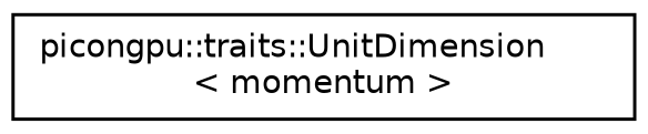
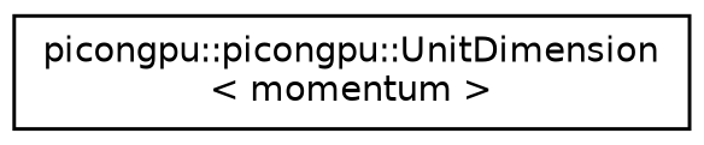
  digraph {
    rankdir=TB
-   n1 [color=black fillcolor=white fontname=Helvetica fontsize=10 height=0.2 label="picongpu::traits::UnitDimension\l\< momentum \>" shape=record style=filled width=0.4]
+   n1 [color=black fillcolor=white fontname=Helvetica fontsize=10 height=0.2 label="picongpu::picongpu::UnitDimension\l\< momentum \>" shape=record style=filled width=0.4]
  }
